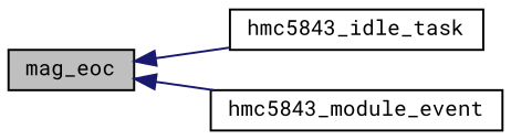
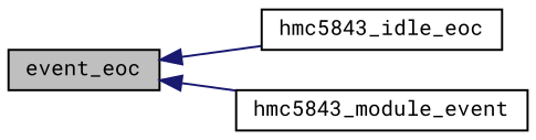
  digraph {
    fontname="Roboto Mono"
    rankdir=LR
    node [color=black fillcolor=white fontname="Roboto Mono" fontsize=10 shape=record style=filled]
    edge [color=midnightblue dir=back fontname="Roboto Mono" fontsize=10 labelfontname=FreeSans labelfontsize=10 style=solid]
-   n1 [fillcolor=grey75 fontcolor=black height=0.2 label=mag_eoc width=0.4]
-   n2 [height=0.2 label=hmc5843_idle_task width=0.4]
+   n1 [fillcolor=grey75 fontcolor=black height=0.2 label=event_eoc width=0.4]
+   n2 [height=0.2 label=hmc5843_idle_eoc width=0.4]
    n3 [height=0.2 label=hmc5843_module_event width=0.4]
    n1 -> n2
    n1 -> n3
  }
